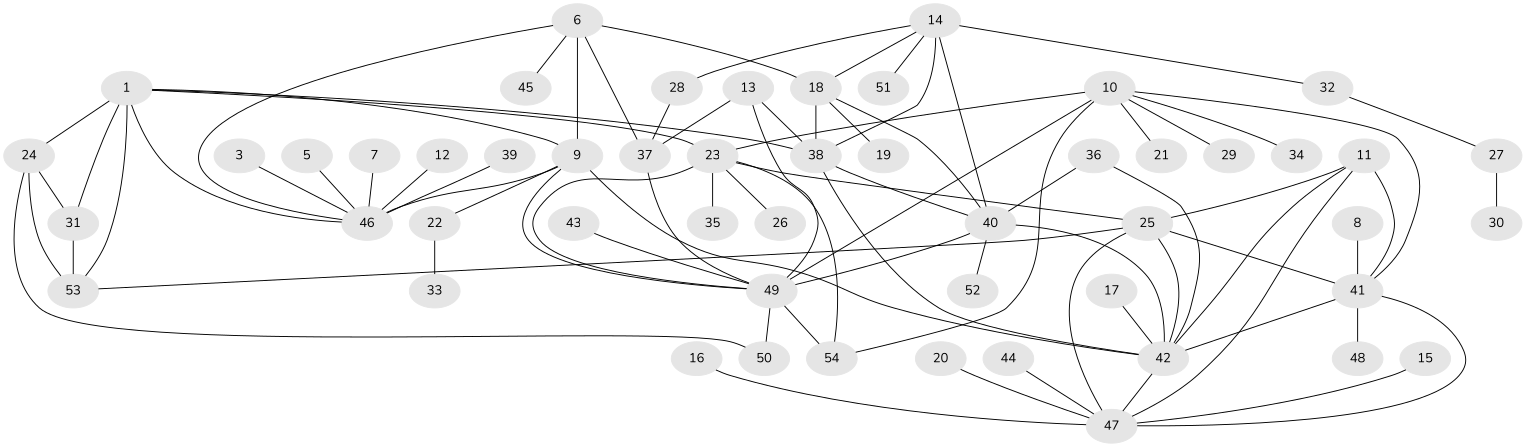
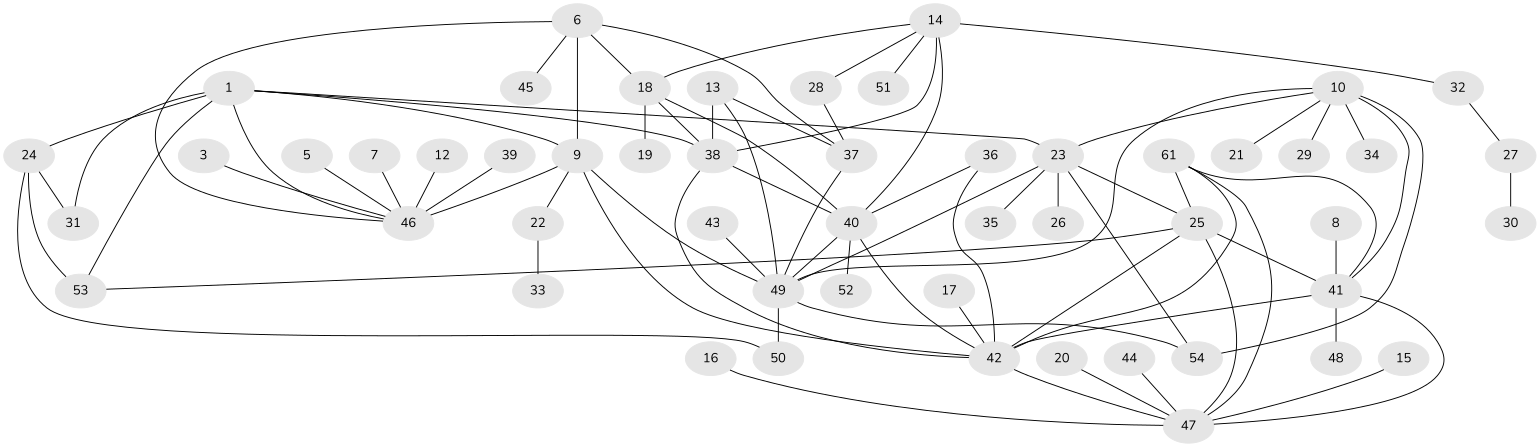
  graph {
    fontname=Nunito
    node [color=gray90 fontname=Nunito style=filled]
    edge [fontname=Nunito weight=1.0]
    1
    9
    23
    24
    31
    38
    46
    53
    22
    42
    49
    54
    25
    26
    35
    50
    40
    3
    10
    41
    21
    29
    34
    5
    6
    18
    37
    45
    19
    7
    8
    47
    48
    33
-   11
+   11 [label=61]
    12
    13
    14
    28
    32
    51
    27
    30
    52
    15
    16
    17
    20
    36
    39
    43
    44
    1 -- 9
    1 -- 23
    1 -- 24 [weight=2.0]
    1 -- 31
    1 -- 38
    1 -- 46
    1 -- 53
    9 -- 46 [weight=4.0]
    9 -- 22
    9 -- 42
    9 -- 49
    23 -- 49
    23 -- 54 [weight=2.0]
    23 -- 25
    23 -- 26
    23 -- 35
    24 -- 31 [weight=2.0]
    24 -- 53 [weight=2.0]
    24 -- 50
-   31 -- 53
    38 -- 42
    38 -- 40 [weight=2.0]
    22 -- 33
    42 -- 47
    49 -- 54 [weight=2.0]
    49 -- 50
    25 -- 53
    25 -- 42
    25 -- 41
    25 -- 47
    40 -- 42
    40 -- 49
    40 -- 52
    3 -- 46
    10 -- 23
    10 -- 49
    10 -- 54 [weight=2.0]
    10 -- 41
    10 -- 21
    10 -- 29
    10 -- 34
    41 -- 42
    41 -- 47
    41 -- 48
    5 -- 46
    6 -- 9 [weight=2.0]
    6 -- 46 [weight=2.0]
    6 -- 18
    6 -- 37
    6 -- 45
    18 -- 38 [weight=2.0]
    18 -- 40
    18 -- 19
    37 -- 49
    7 -- 46
    8 -- 41
    11 -- 42
    11 -- 25
    11 -- 41
    11 -- 47
    12 -- 46
    13 -- 38
    13 -- 49
    13 -- 37
    14 -- 38 [weight=2.0]
    14 -- 40
    14 -- 18
    14 -- 28
    14 -- 32
    14 -- 51
    28 -- 37
    32 -- 27
    27 -- 30
    15 -- 47
    16 -- 47
    17 -- 42
    20 -- 47
    36 -- 42
    36 -- 40
    39 -- 46
    43 -- 49
    44 -- 47
  }
